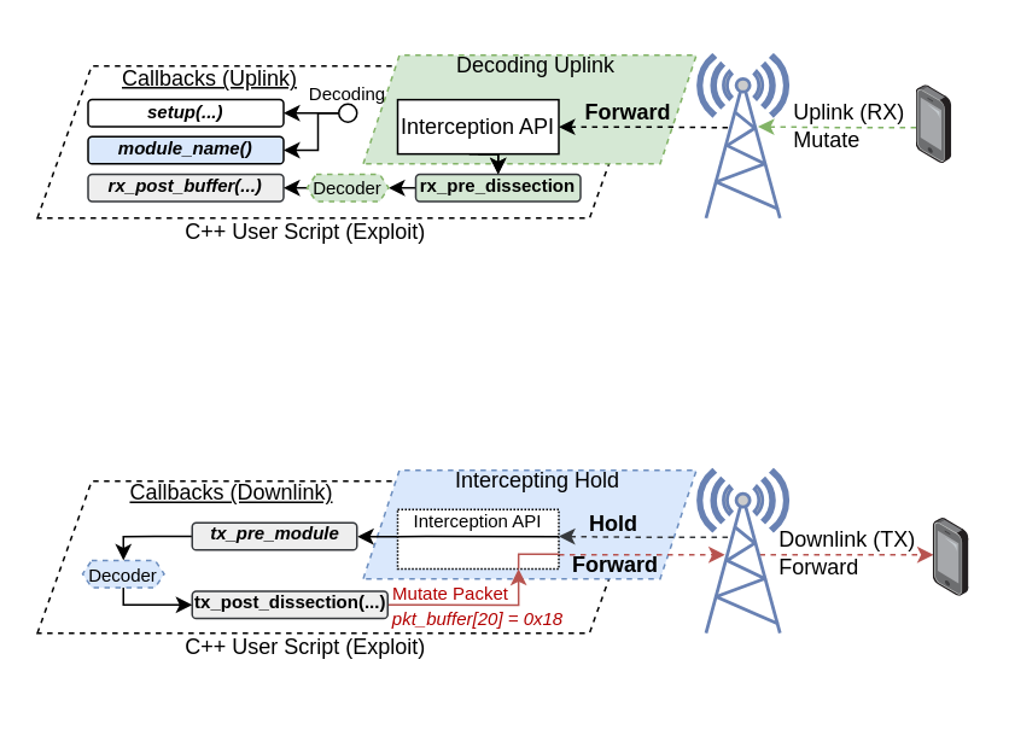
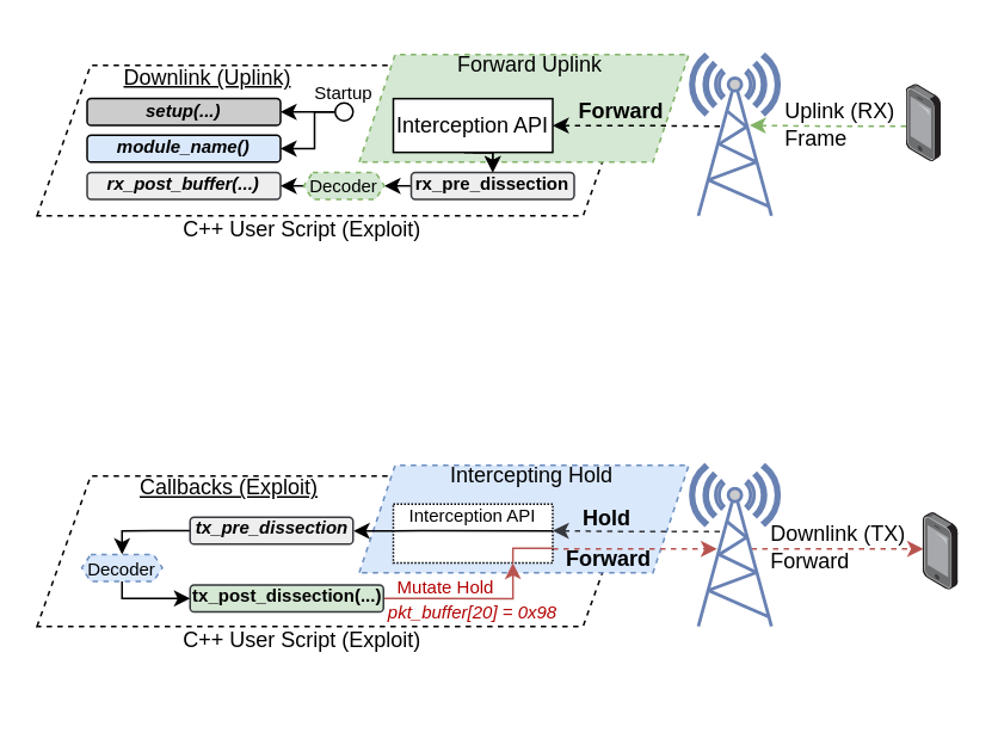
  <mxCell id="0" />
  <mxCell id="1" parent="0" />
  <mxCell id="2" style="edgeStyle=orthogonalEdgeStyle;rounded=0;orthogonalLoop=1;jettySize=auto;html=1;dashed=1;startArrow=none;startFill=0;endArrow=classic;endFill=1;fillColor=#f8cecc;strokeColor=#b85450;" edge="1" parent="1"><mxGeometry relative="1" as="geometry"><mxPoint x="515" y="306" as="targetPoint" /><mxPoint x="419" y="306" as="sourcePoint" /></mxGeometry></mxCell>
  <mxCell id="3" value="" style="shape=parallelogram;perimeter=parallelogramPerimeter;whiteSpace=wrap;html=1;fixedSize=1;dashed=1;size=30;" vertex="1" parent="1"><mxGeometry x="20" y="36" width="335" height="84" as="geometry" /></mxCell>
  <mxCell id="4" value="" style="shape=parallelogram;perimeter=parallelogramPerimeter;whiteSpace=wrap;html=1;fixedSize=1;dashed=1;fillColor=#d5e8d4;strokeColor=#82b366;" vertex="1" parent="1"><mxGeometry x="200" y="30" width="184" height="60" as="geometry" /></mxCell>
  <mxCell id="5" style="edgeStyle=orthogonalEdgeStyle;rounded=0;orthogonalLoop=1;jettySize=auto;html=1;exitX=1;exitY=0.5;exitDx=0;exitDy=0;dashed=1;startArrow=classic;startFill=1;endArrow=none;endFill=0;" edge="1" parent="1" source="7"><mxGeometry relative="1" as="geometry"><mxPoint x="402" y="70" as="targetPoint" /><mxPoint x="345" y="69.6" as="sourcePoint" /></mxGeometry></mxCell>
  <mxCell id="6" style="edgeStyle=orthogonalEdgeStyle;rounded=0;orthogonalLoop=1;jettySize=auto;html=1;exitX=0.5;exitY=1;exitDx=0;exitDy=0;entryX=0.5;entryY=0;entryDx=0;entryDy=0;" edge="1" parent="1" source="7" target="13"><mxGeometry relative="1" as="geometry" /></mxCell>
  <mxCell id="7" value="Interception API" style="rounded=0;whiteSpace=wrap;html=1;" vertex="1" parent="1"><mxGeometry x="219" y="54.6" width="89" height="30" as="geometry" /></mxCell>
  <mxCell id="8" value="Forward" style="text;html=1;align=center;verticalAlign=middle;resizable=0;points=[];autosize=1;strokeColor=none;fillColor=none;fontStyle=1" vertex="1" parent="1"><mxGeometry x="311" y="47" width="70" height="30" as="geometry" /></mxCell>
- <mxCell id="9" value="Uplink (RX)&lt;br&gt;Mutate" style="text;html=1;align=left;verticalAlign=middle;resizable=0;points=[];autosize=1;strokeColor=none;fillColor=none;fontStyle=0" vertex="1" parent="1"><mxGeometry x="435.5" y="46.1" width="80" height="45" as="geometry" /></mxCell>
- <mxCell id="10" value="Decoding Uplink" style="text;html=1;align=center;verticalAlign=middle;resizable=0;points=[];autosize=1;strokeColor=none;fillColor=none;" vertex="1" parent="1"><mxGeometry x="240" y="20.75" width="110" height="30" as="geometry" /></mxCell>
- <mxCell id="11" value="Callbacks (Uplink)" style="text;html=1;align=center;verticalAlign=middle;resizable=0;points=[];autosize=1;strokeColor=none;fillColor=none;fontStyle=4" vertex="1" parent="1"><mxGeometry x="55" y="28" width="120" height="30" as="geometry" /></mxCell>
+ <mxCell id="9" value="Uplink (RX)&lt;br&gt;Frame" style="text;html=1;align=left;verticalAlign=middle;resizable=0;points=[];autosize=1;strokeColor=none;fillColor=none;fontStyle=0" vertex="1" parent="1"><mxGeometry x="435.5" y="46.1" width="80" height="45" as="geometry" /></mxCell>
+ <mxCell id="10" value="Forward Uplink" style="text;html=1;align=center;verticalAlign=middle;resizable=0;points=[];autosize=1;strokeColor=none;fillColor=none;" vertex="1" parent="1"><mxGeometry x="240" y="20.75" width="110" height="30" as="geometry" /></mxCell>
+ <mxCell id="11" value="Downlink (Uplink)" style="text;html=1;align=center;verticalAlign=middle;resizable=0;points=[];autosize=1;strokeColor=none;fillColor=none;fontStyle=4" vertex="1" parent="1"><mxGeometry x="55" y="28" width="120" height="30" as="geometry" /></mxCell>
  <mxCell id="12" style="edgeStyle=orthogonalEdgeStyle;rounded=0;orthogonalLoop=1;jettySize=auto;html=1;exitX=0;exitY=0.5;exitDx=0;exitDy=0;entryX=1;entryY=0.5;entryDx=0;entryDy=0;" edge="1" parent="1" source="13" target="16"><mxGeometry relative="1" as="geometry" /></mxCell>
- <mxCell id="13" value="rx_pre_dissection" style="rounded=1;whiteSpace=wrap;html=1;verticalAlign=middle;spacingBottom=3;spacing=0;fontSize=10;fontStyle=1;fillColor=#d5e8d4;strokeColor=#36393d;" vertex="1" parent="1"><mxGeometry x="229" y="95.8" width="91" height="15" as="geometry" /></mxCell>
+ <mxCell id="13" value="rx_pre_dissection" style="rounded=1;whiteSpace=wrap;html=1;verticalAlign=middle;spacingBottom=3;spacing=0;fontSize=10;fontStyle=1;fillColor=#eeeeee;strokeColor=#36393d;" vertex="1" parent="1"><mxGeometry x="229" y="95.8" width="91" height="15" as="geometry" /></mxCell>
  <mxCell id="14" value="rx_post_buffer(...)" style="rounded=1;whiteSpace=wrap;html=1;verticalAlign=middle;spacingBottom=3;spacing=0;fontSize=10;fontStyle=3;align=center;fillColor=#eeeeee;strokeColor=#36393d;" vertex="1" parent="1"><mxGeometry x="48" y="95.8" width="108" height="15" as="geometry" /></mxCell>
  <mxCell id="15" style="edgeStyle=orthogonalEdgeStyle;rounded=0;orthogonalLoop=1;jettySize=auto;html=1;exitX=0;exitY=0.5;exitDx=0;exitDy=0;entryX=1;entryY=0.5;entryDx=0;entryDy=0;" edge="1" parent="1" source="16" target="14"><mxGeometry relative="1" as="geometry" /></mxCell>
  <mxCell id="16" value="Decoder" style="shape=hexagon;perimeter=hexagonPerimeter2;whiteSpace=wrap;html=1;fixedSize=1;size=5;fontSize=10;fillColor=#d5e8d4;strokeColor=#82b366;dashed=1;" vertex="1" parent="1"><mxGeometry x="169" y="95.8" width="45" height="15" as="geometry" /></mxCell>
  <mxCell id="17" style="edgeStyle=orthogonalEdgeStyle;rounded=0;orthogonalLoop=1;jettySize=auto;html=1;exitX=0.75;exitY=0;exitDx=0;exitDy=0;entryX=0.5;entryY=0;entryDx=0;entryDy=0;" edge="1" parent="1" target="13"><mxGeometry relative="1" as="geometry"><mxPoint x="258.5" y="84.6" as="sourcePoint" /></mxGeometry></mxCell>
  <mxCell id="18" value="&lt;span style=&quot;font-family: Helvetica; font-size: 12px; font-style: normal; font-variant-ligatures: normal; font-variant-caps: normal; font-weight: 400; letter-spacing: normal; orphans: 2; text-align: center; text-indent: 0px; text-transform: none; widows: 2; word-spacing: 0px; -webkit-text-stroke-width: 0px; text-decoration-thickness: initial; text-decoration-style: initial; text-decoration-color: initial; float: none; display: inline !important;&quot;&gt;C++ User Script&amp;nbsp;&lt;/span&gt;&lt;span style=&quot;font-family: Helvetica; font-size: 12px; font-style: normal; font-variant-ligatures: normal; font-variant-caps: normal; font-weight: 400; letter-spacing: normal; orphans: 2; text-align: center; text-indent: 0px; text-transform: none; widows: 2; word-spacing: 0px; -webkit-text-stroke-width: 0px; text-decoration-thickness: initial; text-decoration-style: initial; text-decoration-color: initial; float: none; display: inline !important;&quot;&gt;(Exploit)&lt;/span&gt;" style="text;whiteSpace=wrap;html=1;fontColor=default;labelBackgroundColor=none;" vertex="1" parent="1"><mxGeometry x="100" y="114" width="161" height="50" as="geometry" /></mxCell>
- <mxCell id="19" value="setup(...)" style="rounded=1;whiteSpace=wrap;html=1;verticalAlign=middle;spacingBottom=3;spacing=0;fontSize=10;fontStyle=3;align=center;" vertex="1" parent="1"><mxGeometry x="48" y="54.5" width="108" height="15" as="geometry" /></mxCell>
+ <mxCell id="19" value="setup(...)" style="rounded=1;whiteSpace=wrap;html=1;verticalAlign=middle;spacingBottom=3;spacing=0;fontSize=10;fontStyle=3;align=center;fillColor=#cccccc;" vertex="1" parent="1"><mxGeometry x="48" y="54.5" width="108" height="15" as="geometry" /></mxCell>
  <mxCell id="20" value="module_name()" style="rounded=1;whiteSpace=wrap;html=1;verticalAlign=middle;spacingBottom=3;spacing=0;fontSize=10;fontStyle=3;align=center;fillColor=#dae8fc;" vertex="1" parent="1"><mxGeometry x="48" y="75" width="108" height="15" as="geometry" /></mxCell>
  <mxCell id="21" style="edgeStyle=orthogonalEdgeStyle;rounded=0;orthogonalLoop=1;jettySize=auto;html=1;exitX=0;exitY=0.5;exitDx=0;exitDy=0;entryX=1;entryY=0.5;entryDx=0;entryDy=0;" edge="1" parent="1" source="23" target="19"><mxGeometry relative="1" as="geometry" /></mxCell>
  <mxCell id="22" style="edgeStyle=orthogonalEdgeStyle;rounded=0;orthogonalLoop=1;jettySize=auto;html=1;exitX=0;exitY=0.5;exitDx=0;exitDy=0;entryX=1;entryY=0.5;entryDx=0;entryDy=0;" edge="1" parent="1" source="23" target="20"><mxGeometry relative="1" as="geometry"><Array as="points"><mxPoint x="175" y="62" /><mxPoint x="175" y="82" /></Array></mxGeometry></mxCell>
  <mxCell id="23" value="" style="ellipse;whiteSpace=wrap;html=1;aspect=fixed;" vertex="1" parent="1"><mxGeometry x="186.5" y="57" width="10" height="10" as="geometry" /></mxCell>
- <mxCell id="24" value="Decoding" style="text;html=1;align=center;verticalAlign=middle;resizable=0;points=[];autosize=1;strokeColor=none;fillColor=none;fontSize=10;" vertex="1" parent="1"><mxGeometry x="163" y="36" width="55" height="30" as="geometry" /></mxCell>
+ <mxCell id="24" value="Startup" style="text;html=1;align=center;verticalAlign=middle;resizable=0;points=[];autosize=1;strokeColor=none;fillColor=none;fontSize=10;" vertex="1" parent="1"><mxGeometry x="163" y="36" width="55" height="30" as="geometry" /></mxCell>
  <mxCell id="25" value="" style="fontColor=#0066CC;verticalAlign=top;verticalLabelPosition=bottom;labelPosition=center;align=center;html=1;outlineConnect=0;fillColor=#CCCCCC;strokeColor=#6881B3;gradientColor=none;gradientDirection=north;strokeWidth=2;shape=mxgraph.networks.radio_tower;aspect=fixed;" vertex="1" parent="1"><mxGeometry x="385" y="30" width="49.5" height="90" as="geometry" /></mxCell>
  <mxCell id="26" value="" style="image;points=[];aspect=fixed;html=1;align=center;shadow=0;dashed=0;image=img/lib/allied_telesis/computer_and_terminals/Smartphone.svg;" vertex="1" parent="1"><mxGeometry x="505.5" y="46.8" width="19.8" height="43.2" as="geometry" /></mxCell>
  <mxCell id="27" style="edgeStyle=orthogonalEdgeStyle;rounded=0;orthogonalLoop=1;jettySize=auto;html=1;dashed=1;startArrow=classic;startFill=1;endArrow=none;endFill=0;fillColor=#d5e8d4;strokeColor=#82b366;" edge="1" parent="1"><mxGeometry relative="1" as="geometry"><mxPoint x="507" y="70" as="targetPoint" /><mxPoint x="418" y="69.52" as="sourcePoint" /></mxGeometry></mxCell>
  <mxCell id="28" value="" style="shape=parallelogram;perimeter=parallelogramPerimeter;whiteSpace=wrap;html=1;fixedSize=1;dashed=1;size=30;" vertex="1" parent="1"><mxGeometry x="20" y="265.25" width="335" height="84" as="geometry" /></mxCell>
  <mxCell id="29" value="" style="shape=parallelogram;perimeter=parallelogramPerimeter;whiteSpace=wrap;html=1;fixedSize=1;dashed=1;fillColor=#dae8fc;strokeColor=#6c8ebf;" vertex="1" parent="1"><mxGeometry x="200" y="259.25" width="184" height="60" as="geometry" /></mxCell>
  <mxCell id="30" style="edgeStyle=orthogonalEdgeStyle;rounded=0;orthogonalLoop=1;jettySize=auto;html=1;exitX=1;exitY=0.5;exitDx=0;exitDy=0;dashed=1;startArrow=classic;startFill=1;endArrow=none;endFill=0;fillColor=#cce5ff;strokeColor=#36393d;" edge="1" parent="1"><mxGeometry relative="1" as="geometry"><mxPoint x="402" y="296.25" as="targetPoint" /><mxPoint x="308" y="295.85" as="sourcePoint" /></mxGeometry></mxCell>
  <mxCell id="31" style="edgeStyle=orthogonalEdgeStyle;rounded=0;orthogonalLoop=1;jettySize=auto;html=1;exitX=-0.001;exitY=0.406;exitDx=0;exitDy=0;entryX=1.003;entryY=0.571;entryDx=0;entryDy=0;exitPerimeter=0;entryPerimeter=0;" edge="1" parent="1" target="46"><mxGeometry relative="1" as="geometry"><mxPoint x="218.911" y="296.037" as="sourcePoint" /><mxPoint x="196.5" y="295" as="targetPoint" /></mxGeometry></mxCell>
  <mxCell id="32" style="edgeStyle=orthogonalEdgeStyle;rounded=0;orthogonalLoop=1;jettySize=auto;html=1;exitX=1;exitY=0.75;exitDx=0;exitDy=0;dashed=1;fillColor=#f8cecc;strokeColor=#b85450;" edge="1" parent="1"><mxGeometry relative="1" as="geometry"><mxPoint x="399.747" y="306" as="targetPoint" /><mxPoint x="308" y="306" as="sourcePoint" /></mxGeometry></mxCell>
  <mxCell id="33" value="" style="rounded=0;whiteSpace=wrap;html=1;dashed=1;dashPattern=1 1;" vertex="1" parent="1"><mxGeometry x="219" y="281" width="89" height="32.85" as="geometry" /></mxCell>
  <mxCell id="34" value="Hold" style="text;html=1;align=center;verticalAlign=middle;resizable=0;points=[];autosize=1;strokeColor=none;fillColor=none;fontStyle=1" vertex="1" parent="1"><mxGeometry x="313" y="274.25" width="50" height="30" as="geometry" /></mxCell>
  <mxCell id="35" value="Downlink (TX)&lt;br&gt;Forward" style="text;html=1;align=left;verticalAlign=middle;resizable=0;points=[];autosize=1;strokeColor=none;fillColor=none;fontStyle=0" vertex="1" parent="1"><mxGeometry x="428" y="282" width="95" height="45" as="geometry" /></mxCell>
  <mxCell id="36" value="Intercepting Hold" style="text;html=1;align=center;verticalAlign=middle;resizable=0;points=[];autosize=1;strokeColor=none;fillColor=none;" vertex="1" parent="1"><mxGeometry x="228" y="250" width="135" height="30" as="geometry" /></mxCell>
- <mxCell id="37" value="Callbacks (Downlink)" style="text;html=1;align=center;verticalAlign=middle;resizable=0;points=[];autosize=1;strokeColor=none;fillColor=none;fontStyle=4" vertex="1" parent="1"><mxGeometry x="59" y="257.25" width="135" height="30" as="geometry" /></mxCell>
+ <mxCell id="37" value="Callbacks (Exploit)" style="text;html=1;align=center;verticalAlign=middle;resizable=0;points=[];autosize=1;strokeColor=none;fillColor=none;fontStyle=4" vertex="1" parent="1"><mxGeometry x="59" y="257.25" width="135" height="30" as="geometry" /></mxCell>
  <mxCell id="38" style="edgeStyle=orthogonalEdgeStyle;rounded=0;orthogonalLoop=1;jettySize=auto;html=1;exitX=1;exitY=0.5;exitDx=0;exitDy=0;entryX=0.75;entryY=1;entryDx=0;entryDy=0;fillColor=#f8cecc;strokeColor=#b85450;" edge="1" parent="1" source="39" target="33"><mxGeometry relative="1" as="geometry" /></mxCell>
- <mxCell id="39" value="tx_post_dissection(...)" style="rounded=1;whiteSpace=wrap;html=1;verticalAlign=middle;spacingBottom=3;spacing=0;fontSize=10;fontStyle=1;align=center;fillColor=#eeeeee;strokeColor=#36393d;" vertex="1" parent="1"><mxGeometry x="105.5" y="326.2" width="108" height="15" as="geometry" /></mxCell>
+ <mxCell id="39" value="tx_post_dissection(...)" style="rounded=1;whiteSpace=wrap;html=1;verticalAlign=middle;spacingBottom=3;spacing=0;fontSize=10;fontStyle=1;align=center;fillColor=#d5e8d4;strokeColor=#36393d;" vertex="1" parent="1"><mxGeometry x="105.5" y="326.2" width="108" height="15" as="geometry" /></mxCell>
  <mxCell id="40" style="edgeStyle=orthogonalEdgeStyle;rounded=0;orthogonalLoop=1;jettySize=auto;html=1;exitX=0.5;exitY=1;exitDx=0;exitDy=0;entryX=0;entryY=0.5;entryDx=0;entryDy=0;" edge="1" parent="1" source="41" target="39"><mxGeometry relative="1" as="geometry"><Array as="points"><mxPoint x="68" y="334" /></Array></mxGeometry></mxCell>
  <mxCell id="41" value="Decoder" style="shape=hexagon;perimeter=hexagonPerimeter2;whiteSpace=wrap;html=1;fixedSize=1;size=5;fontSize=10;fillColor=#dae8fc;strokeColor=#6c8ebf;dashed=1;" vertex="1" parent="1"><mxGeometry x="45" y="309.1" width="45" height="15" as="geometry" /></mxCell>
  <mxCell id="42" value="&lt;span style=&quot;font-family: Helvetica; font-size: 12px; font-style: normal; font-variant-ligatures: normal; font-variant-caps: normal; font-weight: 400; letter-spacing: normal; orphans: 2; text-align: center; text-indent: 0px; text-transform: none; widows: 2; word-spacing: 0px; -webkit-text-stroke-width: 0px; text-decoration-thickness: initial; text-decoration-style: initial; text-decoration-color: initial; float: none; display: inline !important;&quot;&gt;C++ User Script&amp;nbsp;&lt;/span&gt;&lt;span style=&quot;font-family: Helvetica; font-size: 12px; font-style: normal; font-variant-ligatures: normal; font-variant-caps: normal; font-weight: 400; letter-spacing: normal; orphans: 2; text-align: center; text-indent: 0px; text-transform: none; widows: 2; word-spacing: 0px; -webkit-text-stroke-width: 0px; text-decoration-thickness: initial; text-decoration-style: initial; text-decoration-color: initial; float: none; display: inline !important;&quot;&gt;(Exploit)&lt;/span&gt;" style="text;whiteSpace=wrap;html=1;fontColor=default;labelBackgroundColor=none;" vertex="1" parent="1"><mxGeometry x="100" y="343.25" width="161" height="50" as="geometry" /></mxCell>
  <mxCell id="43" value="" style="fontColor=#0066CC;verticalAlign=top;verticalLabelPosition=bottom;labelPosition=center;align=center;html=1;outlineConnect=0;fillColor=#CCCCCC;strokeColor=#6881B3;gradientColor=none;gradientDirection=north;strokeWidth=2;shape=mxgraph.networks.radio_tower;aspect=fixed;" vertex="1" parent="1"><mxGeometry x="385" y="259.25" width="49.5" height="90" as="geometry" /></mxCell>
  <mxCell id="44" value="" style="image;points=[];aspect=fixed;html=1;align=center;shadow=0;dashed=0;image=img/lib/allied_telesis/computer_and_terminals/Smartphone.svg;" vertex="1" parent="1"><mxGeometry x="515" y="286" width="19.8" height="43.2" as="geometry" /></mxCell>
  <mxCell id="45" style="edgeStyle=orthogonalEdgeStyle;rounded=0;orthogonalLoop=1;jettySize=auto;html=1;exitX=0;exitY=0.5;exitDx=0;exitDy=0;entryX=0.5;entryY=0;entryDx=0;entryDy=0;" edge="1" parent="1" source="46" target="41"><mxGeometry relative="1" as="geometry"><Array as="points"><mxPoint x="85" y="296" /><mxPoint x="67" y="296" /></Array></mxGeometry></mxCell>
- <mxCell id="46" value="tx_pre_module" style="rounded=1;whiteSpace=wrap;html=1;verticalAlign=middle;spacingBottom=3;spacing=0;fontSize=10;fontStyle=3;fillColor=#eeeeee;strokeColor=#36393d;" vertex="1" parent="1"><mxGeometry x="105.5" y="288.35" width="91" height="15" as="geometry" /></mxCell>
+ <mxCell id="46" value="tx_pre_dissection" style="rounded=1;whiteSpace=wrap;html=1;verticalAlign=middle;spacingBottom=3;spacing=0;fontSize=10;fontStyle=3;fillColor=#eeeeee;strokeColor=#36393d;" vertex="1" parent="1"><mxGeometry x="105.5" y="288.35" width="91" height="15" as="geometry" /></mxCell>
  <mxCell id="47" style="edgeStyle=orthogonalEdgeStyle;rounded=0;orthogonalLoop=1;jettySize=auto;html=1;exitX=0.75;exitY=1;exitDx=0;exitDy=0;entryX=1;entryY=0.75;entryDx=0;entryDy=0;endArrow=none;endFill=0;fillColor=#f8cecc;strokeColor=#b85450;" edge="1" parent="1" source="33" target="33"><mxGeometry relative="1" as="geometry"><Array as="points"><mxPoint x="286" y="306" /><mxPoint x="308" y="306" /></Array></mxGeometry></mxCell>
  <mxCell id="48" value="Forward" style="text;html=1;align=center;verticalAlign=middle;resizable=0;points=[];autosize=1;strokeColor=none;fillColor=none;fontStyle=1" vertex="1" parent="1"><mxGeometry x="304" y="297" width="70" height="30" as="geometry" /></mxCell>
  <mxCell id="49" style="edgeStyle=orthogonalEdgeStyle;rounded=0;orthogonalLoop=1;jettySize=auto;html=1;exitX=1;exitY=0.403;exitDx=0;exitDy=0;entryX=0;entryY=0.403;entryDx=0;entryDy=0;startArrow=none;startFill=0;endArrow=none;endFill=0;exitPerimeter=0;entryPerimeter=0;" edge="1" parent="1"><mxGeometry relative="1" as="geometry"><mxPoint x="308" y="295.94" as="sourcePoint" /><mxPoint x="219" y="295.94" as="targetPoint" /><Array as="points"><mxPoint x="235" y="296" /></Array></mxGeometry></mxCell>
  <mxCell id="50" value="Interception API" style="text;html=1;align=center;verticalAlign=middle;resizable=0;points=[];autosize=1;strokeColor=none;fillColor=none;fontSize=10;" vertex="1" parent="1"><mxGeometry x="218" y="272.35" width="90" height="30" as="geometry" /></mxCell>
- <mxCell id="51" value="pkt_buffer[20] = 0x18" style="text;html=1;align=center;verticalAlign=middle;resizable=0;points=[];autosize=1;strokeColor=none;fillColor=none;fontStyle=2;fontSize=10;fontColor=#B30000;" vertex="1" parent="1"><mxGeometry x="205.5" y="326" width="115" height="30" as="geometry" /></mxCell>
- <mxCell id="52" value="Mutate Packet" style="text;html=1;align=center;verticalAlign=middle;resizable=0;points=[];autosize=1;strokeColor=none;fillColor=none;fontSize=10;fontStyle=0;fontColor=#B30000;" vertex="1" parent="1"><mxGeometry x="205.5" y="312.25" width="85" height="30" as="geometry" /></mxCell>
+ <mxCell id="51" value="pkt_buffer[20] = 0x98" style="text;html=1;align=center;verticalAlign=middle;resizable=0;points=[];autosize=1;strokeColor=none;fillColor=none;fontStyle=2;fontSize=10;fontColor=#B30000;" vertex="1" parent="1"><mxGeometry x="205.5" y="326" width="115" height="30" as="geometry" /></mxCell>
+ <mxCell id="52" value="Mutate Hold" style="text;html=1;align=center;verticalAlign=middle;resizable=0;points=[];autosize=1;strokeColor=none;fillColor=none;fontSize=10;fontStyle=0;fontColor=#B30000;" vertex="1" parent="1"><mxGeometry x="205.5" y="312.25" width="85" height="30" as="geometry" /></mxCell>
